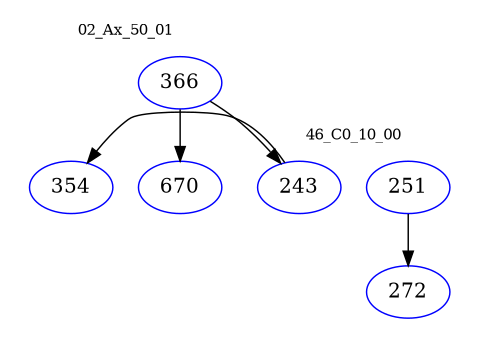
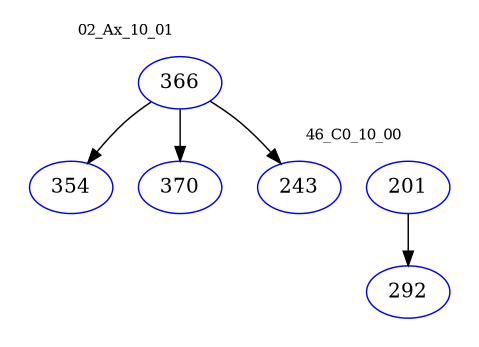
  digraph {
    node [color=blue]
    edge [color=black]
    n1 [label=366]
    n2 [label=354]
-   n3 [label=670]
-   n4 [label=251]
+   n3 [label=370]
+   n4 [label=201]
    n5 [label=243]
-   n6 [label=272]
+   n6 [label=292]
    subgraph cluster_1 {
      color=white
      fontsize=10
-     label="02_Ax_50_01"
+     label="02_Ax_10_01"
      n1
      n2
      n3
    }
    subgraph cluster_2 {
      color=white
      fontsize=10
      label="46_C0_10_00"
      n4
      n5
      n6
    }
-   n5 -> n2
+   n1 -> n2
    n1 -> n3
    n1 -> n5
    n4 -> n6
  }
